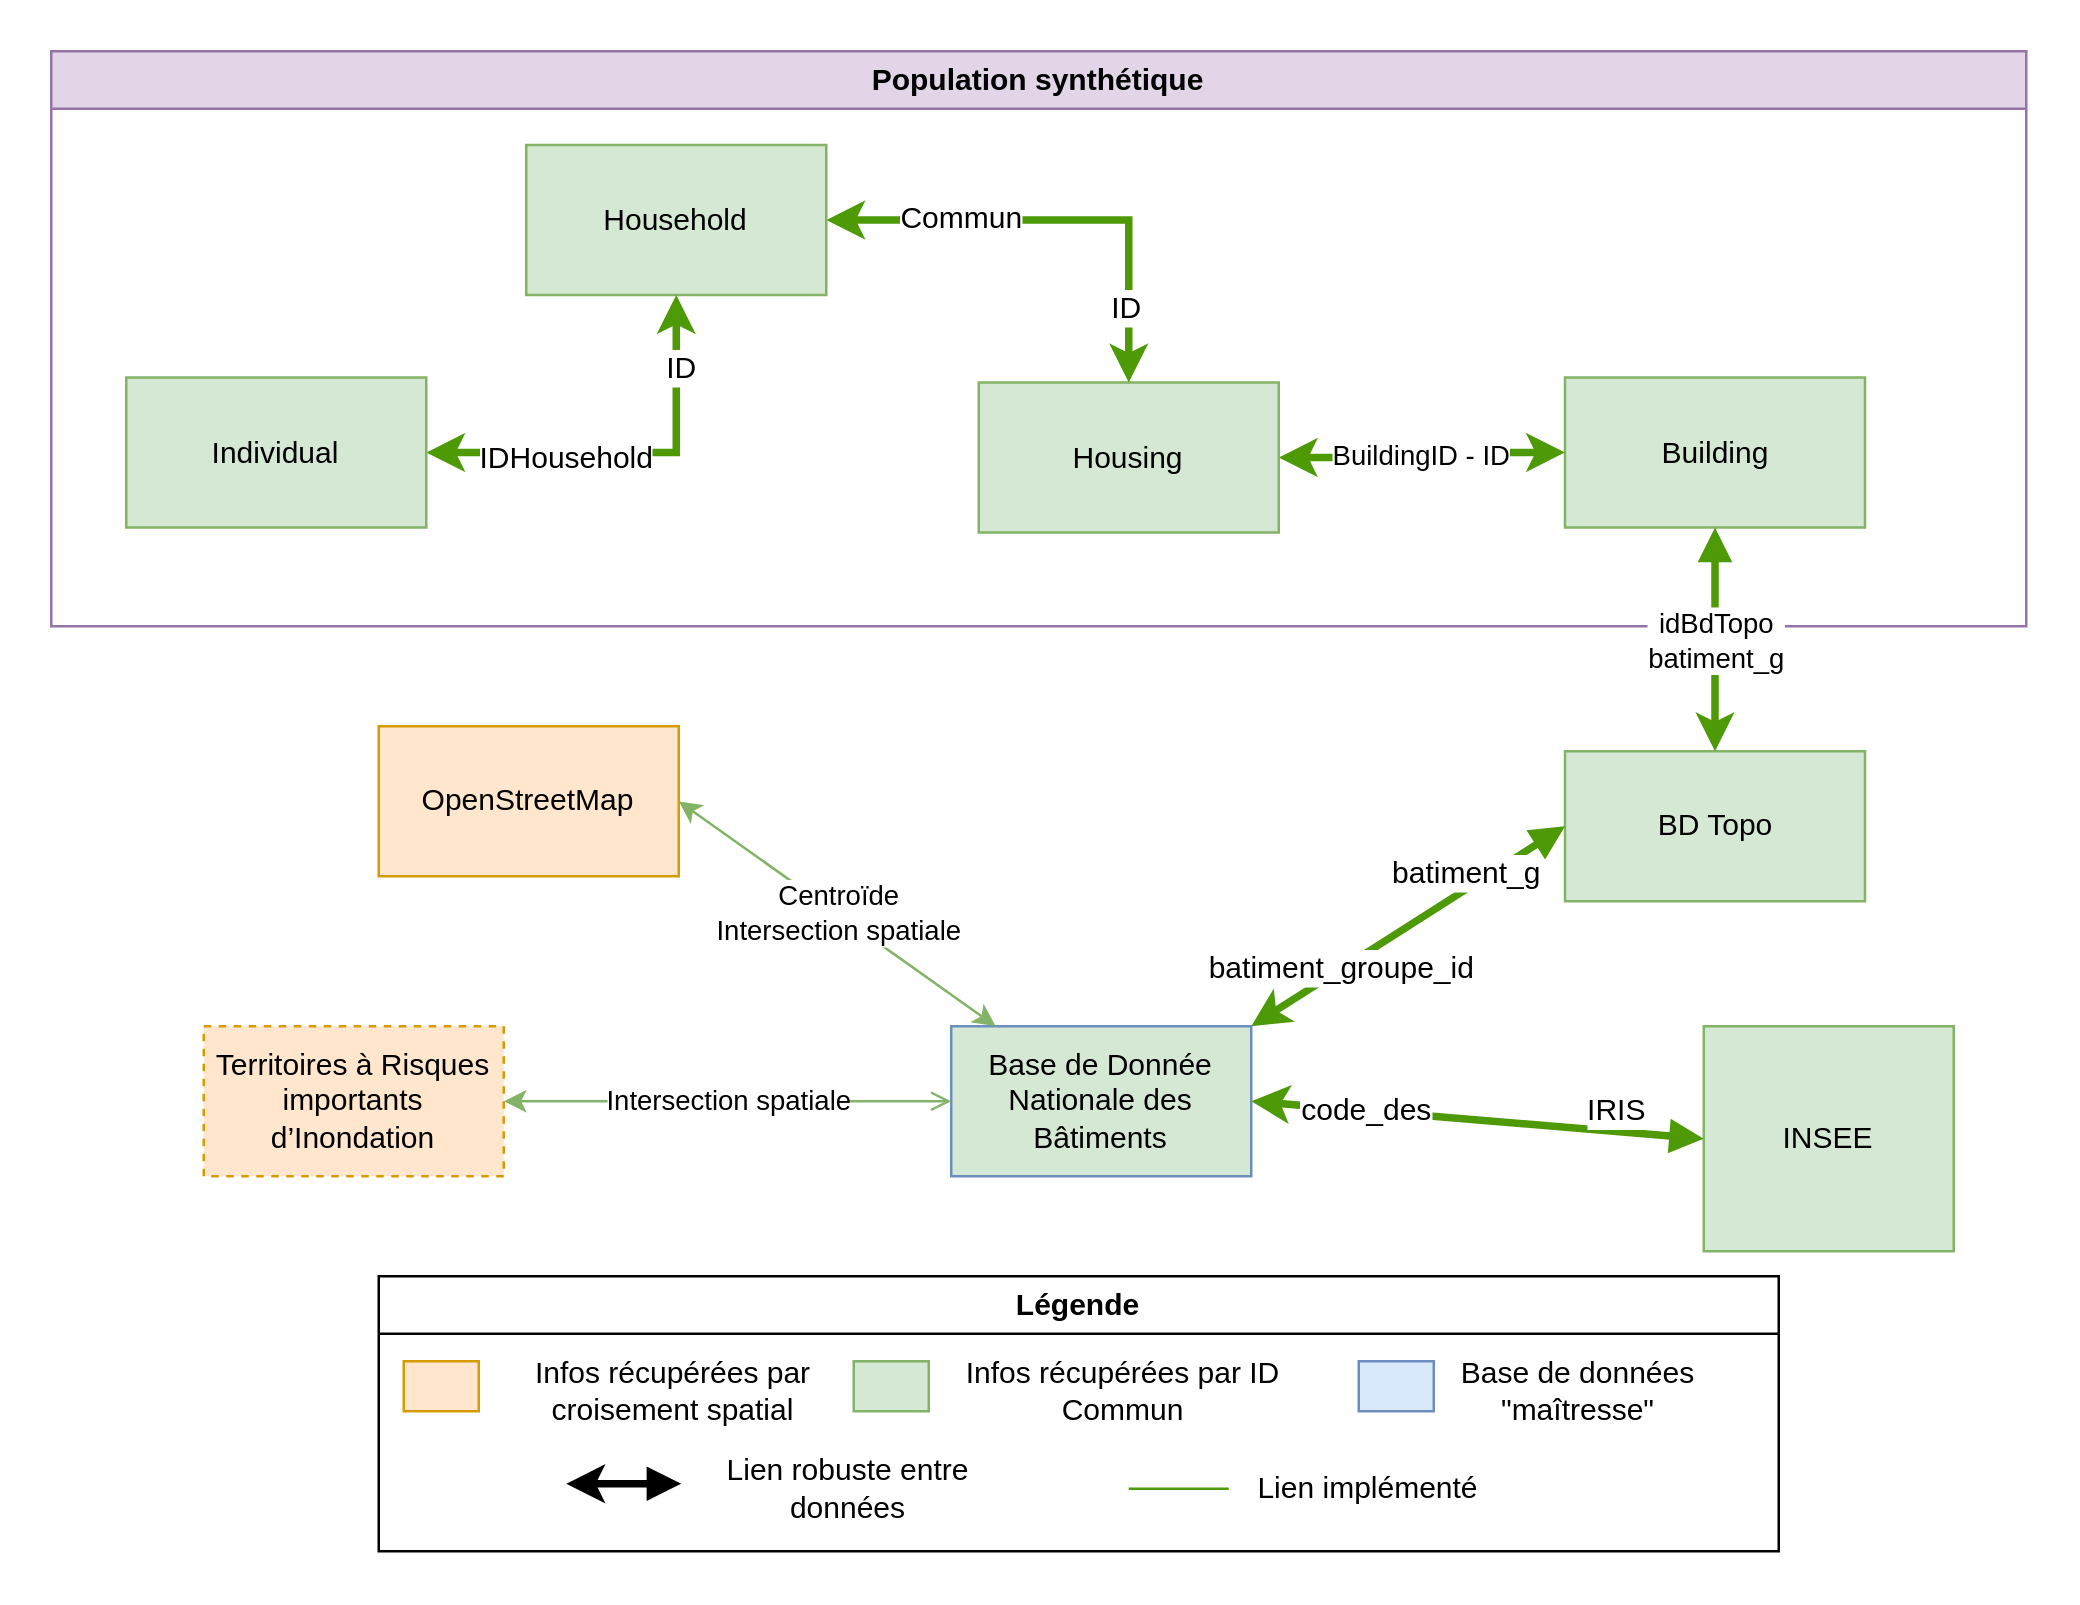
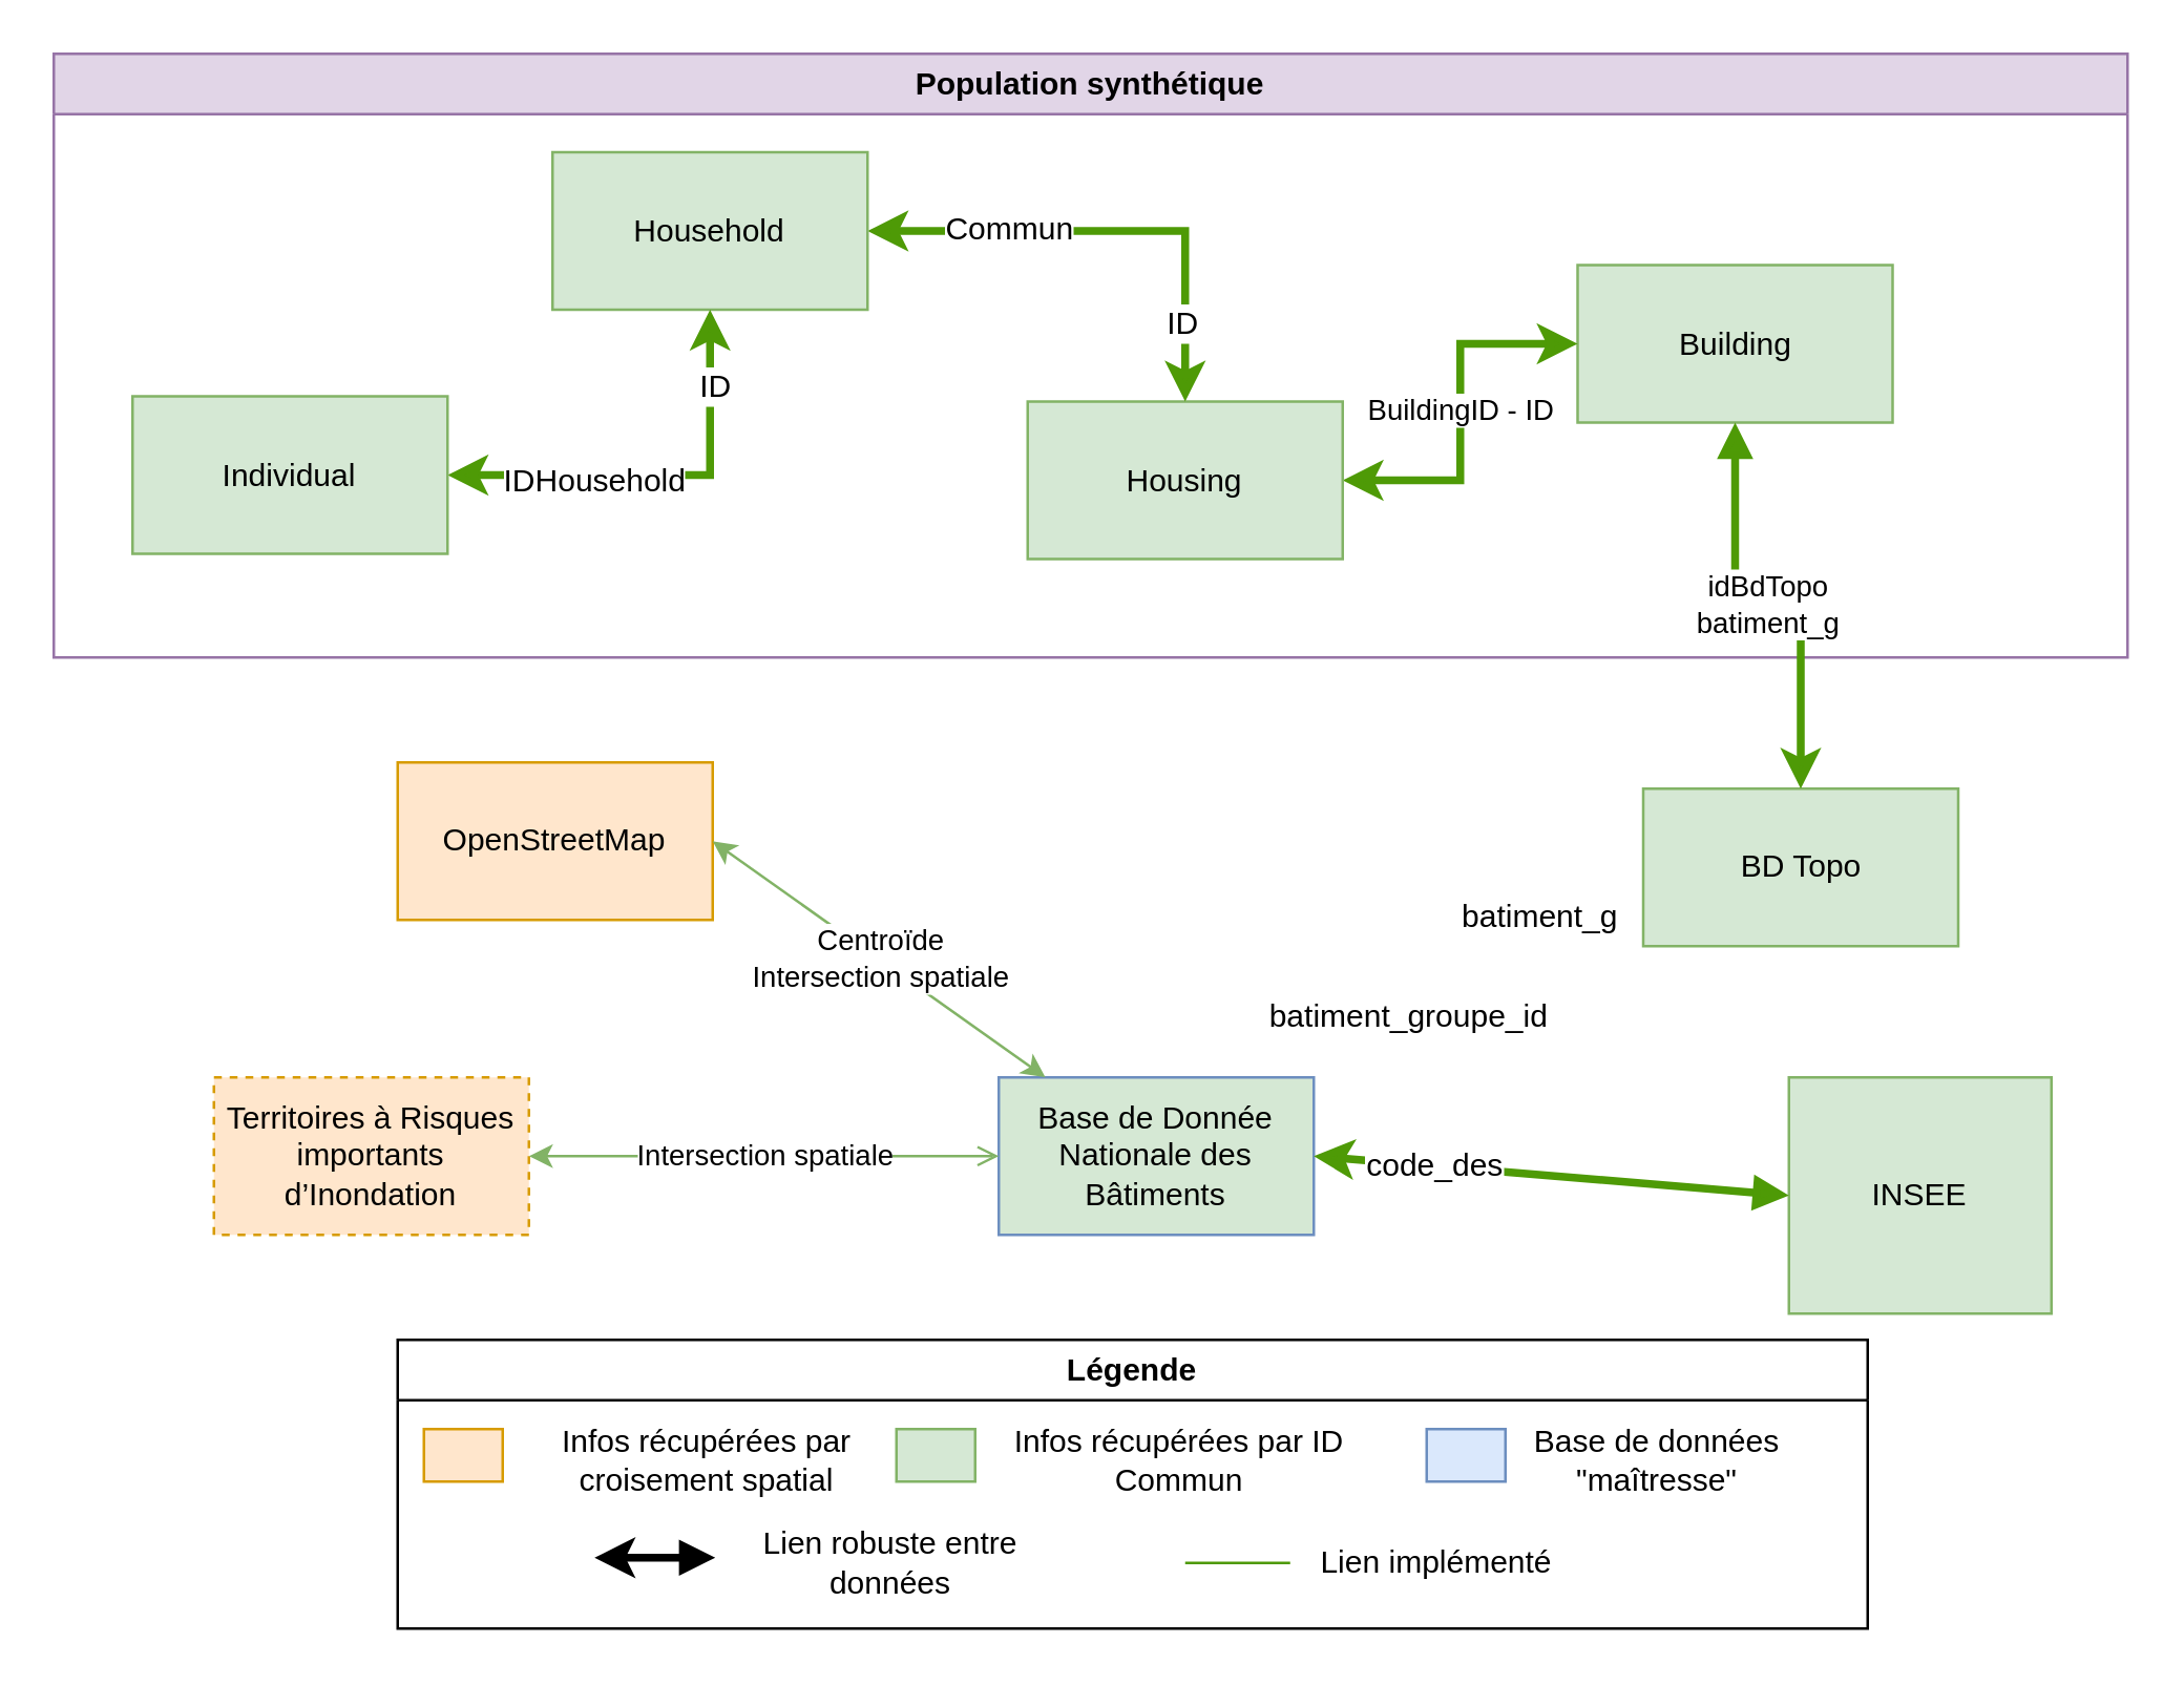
  <mxCell id="0" />
  <mxCell id="1" parent="0" />
  <mxCell id="2" value="Base de Donnée Nationale des Bâtiments" style="rounded=0;whiteSpace=wrap;html=1;fillColor=#d5e8d4;strokeColor=#6c8ebf;" parent="1" vertex="1"><mxGeometry x="380" y="410" width="120" height="60" as="geometry" /></mxCell>
  <mxCell id="3" value="&lt;div&gt;BD Topo&lt;/div&gt;" style="rounded=0;whiteSpace=wrap;html=1;fillColor=#d5e8d4;strokeColor=#82b366;" parent="1" vertex="1"><mxGeometry x="625.5" y="300" width="120" height="60" as="geometry" /></mxCell>
  <mxCell id="4" value="OpenStreetMap" style="rounded=0;whiteSpace=wrap;html=1;fillColor=#ffe6cc;strokeColor=#d79b00;" parent="1" vertex="1"><mxGeometry x="151" y="290" width="120" height="60" as="geometry" /></mxCell>
  <mxCell id="5" value="INSEE" style="rounded=0;whiteSpace=wrap;html=1;fillColor=#d5e8d4;strokeColor=#82b366;" parent="1" vertex="1"><mxGeometry x="681" y="410" width="100" height="90" as="geometry" /></mxCell>
  <mxCell id="6" value="Territoires à Risques importants d’Inondation" style="rounded=0;whiteSpace=wrap;html=1;fillColor=#ffe6cc;strokeColor=#d79b00;dashed=1;" parent="1" vertex="1"><mxGeometry x="81" y="410" width="120" height="60" as="geometry" /></mxCell>
- <mxCell id="7" value="" style="endArrow=classic;html=1;rounded=0;entryX=1;entryY=0;entryDx=0;entryDy=0;exitX=0;exitY=0.5;exitDx=0;exitDy=0;strokeColor=#4e9a06;strokeWidth=3;endFill=1;startArrow=block;" parent="1" source="3" target="2" edge="1"><mxGeometry x="-0.021" y="13" width="50" height="50" relative="1" as="geometry"><mxPoint x="530" y="480" as="sourcePoint" /><mxPoint x="580" y="430" as="targetPoint" /><mxPoint as="offset" /></mxGeometry></mxCell>
  <mxCell id="8" value="Intersection spatiale" style="endArrow=open;html=1;rounded=0;exitX=1;exitY=0.5;exitDx=0;exitDy=0;entryX=0;entryY=0.5;entryDx=0;entryDy=0;strokeColor=#82b366;endFill=1;startArrow=classic;startFill=1;fillColor=#d5e8d4;" parent="1" source="6" target="2" edge="1"><mxGeometry width="50" height="50" relative="1" as="geometry"><mxPoint x="530" y="480" as="sourcePoint" /><mxPoint x="580" y="430" as="targetPoint" /></mxGeometry></mxCell>
  <mxCell id="9" value="&lt;div&gt;Centroïde&lt;/div&gt;&lt;div&gt;Intersection spatiale&lt;br&gt;&lt;/div&gt;" style="endArrow=classic;html=1;rounded=0;exitX=1;exitY=0.5;exitDx=0;exitDy=0;strokeColor=#82b366;endFill=1;startArrow=classic;startFill=1;fillColor=#d5e8d4;" parent="1" source="4" target="2" edge="1"><mxGeometry width="50" height="50" relative="1" as="geometry"><mxPoint x="530" y="480" as="sourcePoint" /><mxPoint x="580" y="430" as="targetPoint" /></mxGeometry></mxCell>
  <mxCell id="10" value="" style="endArrow=classic;html=1;rounded=0;exitX=0;exitY=0.5;exitDx=0;exitDy=0;strokeColor=#4e9a06;strokeWidth=3;endFill=1;startArrow=block;entryX=1;entryY=0.5;entryDx=0;entryDy=0;" parent="1" source="5" target="2" edge="1"><mxGeometry width="50" height="50" relative="1" as="geometry"><mxPoint x="530" y="480" as="sourcePoint" /><mxPoint x="501" y="460" as="targetPoint" /></mxGeometry></mxCell>
  <mxCell id="11" value="Population synthétique" style="swimlane;whiteSpace=wrap;html=1;fillColor=#e1d5e7;strokeColor=#9673a6;" parent="1" vertex="1"><mxGeometry x="20" y="20" width="790" height="230" as="geometry"><mxRectangle x="10" y="90" width="170" height="30" as="alternateBounds" /></mxGeometry></mxCell>
- <mxCell id="12" value="Building" style="rounded=0;whiteSpace=wrap;html=1;fillColor=#d5e8d4;strokeColor=#82b366;" parent="11" vertex="1"><mxGeometry x="605.5" y="130.5" width="120" height="60" as="geometry" /></mxCell>
+ <mxCell id="12" value="Building" style="rounded=0;whiteSpace=wrap;html=1;fillColor=#d5e8d4;strokeColor=#82b366;" parent="11" vertex="1"><mxGeometry x="580.5" y="80.5" width="120" height="60" as="geometry" /></mxCell>
  <mxCell id="13" value="BuildingID - ID" style="edgeStyle=orthogonalEdgeStyle;rounded=0;orthogonalLoop=1;jettySize=auto;html=1;exitX=1;exitY=0.5;exitDx=0;exitDy=0;entryX=0;entryY=0.5;entryDx=0;entryDy=0;strokeColor=#4E9A06;endArrow=classic;endFill=1;startArrow=classic;startFill=1;strokeWidth=3;" parent="11" source="14" target="12" edge="1"><mxGeometry relative="1" as="geometry" /></mxCell>
  <mxCell id="14" value="Housing" style="rounded=0;whiteSpace=wrap;html=1;fillColor=#d5e8d4;strokeColor=#82b366;" parent="11" vertex="1"><mxGeometry x="371" y="132.5" width="120" height="60" as="geometry" /></mxCell>
  <mxCell id="15" value="" style="edgeStyle=orthogonalEdgeStyle;rounded=0;orthogonalLoop=1;jettySize=auto;html=1;exitX=1;exitY=0.5;exitDx=0;exitDy=0;entryX=0.5;entryY=0;entryDx=0;entryDy=0;strokeColor=#4e9a06;endArrow=classic;endFill=1;startArrow=classic;startFill=1;strokeWidth=3;" parent="11" source="16" target="14" edge="1"><mxGeometry x="0.263" y="-10" relative="1" as="geometry"><mxPoint as="offset" /></mxGeometry></mxCell>
  <mxCell id="16" value="Household" style="rounded=0;whiteSpace=wrap;html=1;fillColor=#d5e8d4;strokeColor=#82b366;" parent="11" vertex="1"><mxGeometry x="190" y="37.5" width="120" height="60" as="geometry" /></mxCell>
  <mxCell id="17" value="" style="edgeStyle=orthogonalEdgeStyle;rounded=0;orthogonalLoop=1;jettySize=auto;html=1;exitX=1;exitY=0.5;exitDx=0;exitDy=0;entryX=0.5;entryY=1;entryDx=0;entryDy=0;strokeColor=#4E9A06;endArrow=classic;endFill=1;startArrow=classic;startFill=1;strokeWidth=3;" parent="11" source="18" target="16" edge="1"><mxGeometry x="0.222" y="10" relative="1" as="geometry"><mxPoint as="offset" /></mxGeometry></mxCell>
  <mxCell id="18" value="Individual" style="rounded=0;whiteSpace=wrap;html=1;fillColor=#d5e8d4;strokeColor=#82b366;" parent="11" vertex="1"><mxGeometry x="30" y="130.5" width="120" height="60" as="geometry" /></mxCell>
  <mxCell id="19" value="&lt;div&gt;IDHousehold&lt;/div&gt;" style="text;html=1;align=center;verticalAlign=middle;resizable=0;points=[];autosize=1;strokeColor=none;fillColor=none;labelBackgroundColor=default;" vertex="1" parent="11"><mxGeometry x="161" y="147.5" width="90" height="30" as="geometry" /></mxCell>
  <mxCell id="20" value="Commun" style="text;html=1;align=center;verticalAlign=middle;resizable=0;points=[];autosize=1;strokeColor=none;fillColor=none;labelBackgroundColor=default;" vertex="1" parent="11"><mxGeometry x="324" y="51.5" width="80" height="30" as="geometry" /></mxCell>
  <mxCell id="21" value="ID" style="text;html=1;align=center;verticalAlign=middle;resizable=0;points=[];autosize=1;strokeColor=none;fillColor=none;labelBackgroundColor=default;" vertex="1" parent="11"><mxGeometry x="410" y="87.5" width="40" height="30" as="geometry" /></mxCell>
  <mxCell id="22" value="&lt;div&gt;idBdTopo &lt;br&gt;&lt;/div&gt;&lt;div&gt;batiment_g&lt;/div&gt;" style="edgeStyle=orthogonalEdgeStyle;rounded=0;orthogonalLoop=1;jettySize=auto;html=1;exitX=0.5;exitY=1;exitDx=0;exitDy=0;entryX=0.5;entryY=0;entryDx=0;entryDy=0;strokeColor=#4e9a06;strokeWidth=3;endArrow=classic;endFill=1;startArrow=block;" parent="1" source="12" target="3" edge="1"><mxGeometry relative="1" as="geometry" /></mxCell>
  <mxCell id="23" value="Légende" style="swimlane;whiteSpace=wrap;html=1;" parent="1" vertex="1"><mxGeometry x="151" y="510" width="560" height="110" as="geometry"><mxRectangle x="80" y="570" width="90" height="30" as="alternateBounds" /></mxGeometry></mxCell>
  <mxCell id="24" value="" style="rounded=0;whiteSpace=wrap;html=1;fillColor=#ffe6cc;strokeColor=#d79b00;" parent="23" vertex="1"><mxGeometry x="10" y="34" width="30" height="20" as="geometry" /></mxCell>
  <mxCell id="25" value="Infos récupérées par croisement spatial" style="text;html=1;strokeColor=none;fillColor=none;align=center;verticalAlign=middle;whiteSpace=wrap;rounded=0;" parent="23" vertex="1"><mxGeometry x="48" y="31" width="140" height="30" as="geometry" /></mxCell>
  <mxCell id="26" value="" style="rounded=0;whiteSpace=wrap;html=1;fillColor=#d5e8d4;strokeColor=#82b366;" parent="23" vertex="1"><mxGeometry x="190" y="34" width="30" height="20" as="geometry" /></mxCell>
  <mxCell id="27" value="Infos récupérées par ID Commun" style="text;html=1;strokeColor=none;fillColor=none;align=center;verticalAlign=middle;whiteSpace=wrap;rounded=0;" parent="23" vertex="1"><mxGeometry x="228" y="31" width="140" height="30" as="geometry" /></mxCell>
  <mxCell id="28" value="" style="endArrow=classic;html=1;rounded=0;entryX=1;entryY=0;entryDx=0;entryDy=0;strokeColor=#000000;strokeWidth=3;endFill=1;startArrow=block;" parent="23" edge="1"><mxGeometry width="50" height="50" relative="1" as="geometry"><mxPoint x="121" y="83" as="sourcePoint" /><mxPoint x="75" y="83" as="targetPoint" /></mxGeometry></mxCell>
  <mxCell id="29" value="Lien robuste entre données" style="text;html=1;strokeColor=none;fillColor=none;align=center;verticalAlign=middle;whiteSpace=wrap;rounded=0;" parent="23" vertex="1"><mxGeometry x="118" y="70" width="140" height="30" as="geometry" /></mxCell>
  <mxCell id="30" value="" style="endArrow=none;startArrow=none;html=1;rounded=0;strokeColor=#4e9a06;endFill=0;startFill=0;" parent="23" edge="1"><mxGeometry width="50" height="50" relative="1" as="geometry"><mxPoint x="300" y="85" as="sourcePoint" /><mxPoint x="340" y="85" as="targetPoint" /></mxGeometry></mxCell>
  <mxCell id="31" value="Lien implémenté" style="text;html=1;strokeColor=none;fillColor=none;align=center;verticalAlign=middle;whiteSpace=wrap;rounded=0;" parent="23" vertex="1"><mxGeometry x="326" y="70" width="140" height="30" as="geometry" /></mxCell>
  <mxCell id="32" value="" style="rounded=0;whiteSpace=wrap;html=1;fillColor=#dae8fc;strokeColor=#6c8ebf;" parent="23" vertex="1"><mxGeometry x="392" y="34" width="30" height="20" as="geometry" /></mxCell>
  <mxCell id="33" value="Base de données &quot;maîtresse&quot;" style="text;html=1;strokeColor=none;fillColor=none;align=center;verticalAlign=middle;whiteSpace=wrap;rounded=0;" parent="23" vertex="1"><mxGeometry x="410" y="31" width="140" height="30" as="geometry" /></mxCell>
  <mxCell id="34" value="ID" style="text;html=1;align=center;verticalAlign=middle;resizable=0;points=[];autosize=1;strokeColor=none;fillColor=none;labelBackgroundColor=default;" vertex="1" parent="1"><mxGeometry x="252" y="131.5" width="40" height="30" as="geometry" /></mxCell>
  <mxCell id="35" value="&lt;div&gt;batiment_g&lt;/div&gt;" style="text;html=1;align=center;verticalAlign=middle;resizable=0;points=[];autosize=1;strokeColor=none;fillColor=none;labelBackgroundColor=default;" vertex="1" parent="1"><mxGeometry x="545.5" y="334" width="80" height="30" as="geometry" /></mxCell>
  <mxCell id="36" value="&lt;div&gt;batiment_groupe_id&lt;br&gt;&lt;/div&gt;" style="text;html=1;align=center;verticalAlign=middle;resizable=0;points=[];autosize=1;strokeColor=none;fillColor=none;labelBackgroundColor=#FFFFFF;" vertex="1" parent="1"><mxGeometry x="471" y="372" width="130" height="30" as="geometry" /></mxCell>
  <mxCell id="37" value="&lt;div&gt;code_des &lt;br&gt;&lt;/div&gt;" style="text;html=1;align=center;verticalAlign=middle;resizable=0;points=[];autosize=1;strokeColor=none;fillColor=none;labelBackgroundColor=#FFFFFF;" vertex="1" parent="1"><mxGeometry x="511" y="429" width="70" height="30" as="geometry" /></mxCell>
- <mxCell id="38" value="IRIS" style="text;html=1;align=center;verticalAlign=middle;resizable=0;points=[];autosize=1;strokeColor=none;fillColor=none;labelBackgroundColor=#FFFFFF;" vertex="1" parent="1"><mxGeometry x="621" y="429" width="50" height="30" as="geometry" /></mxCell>
